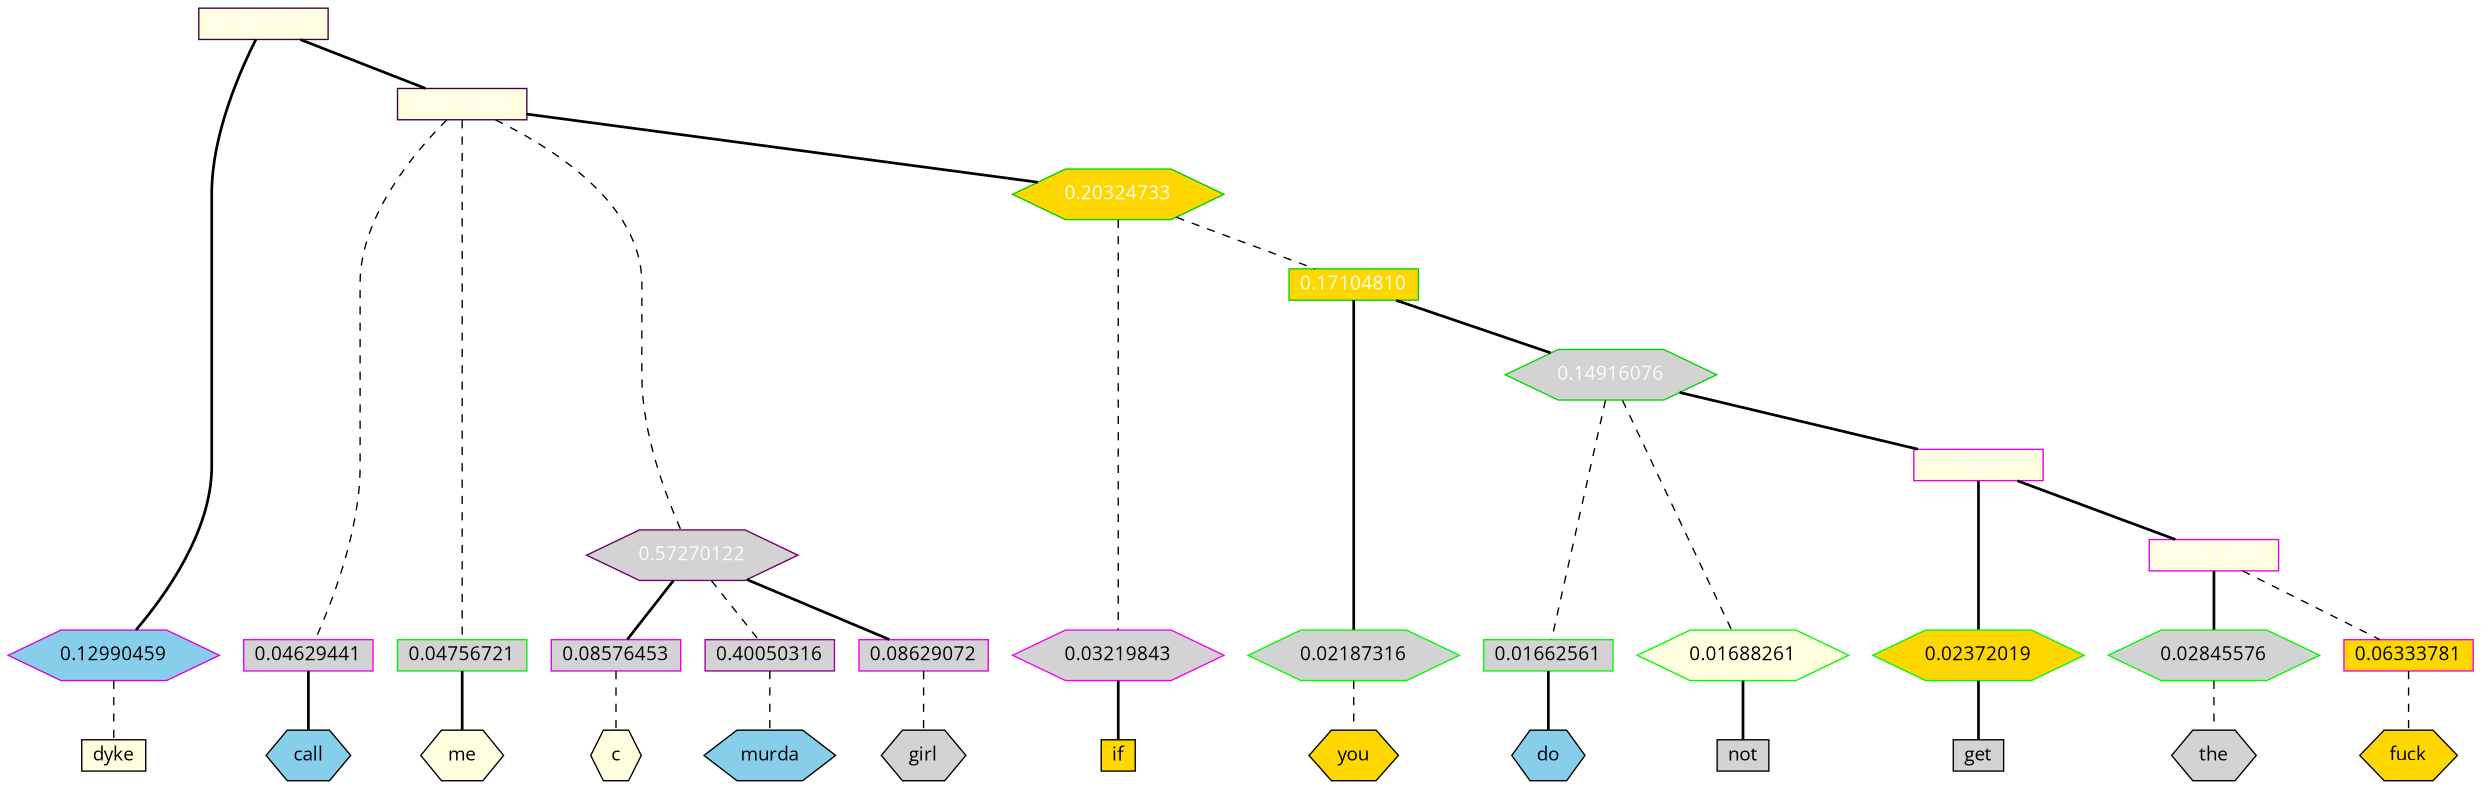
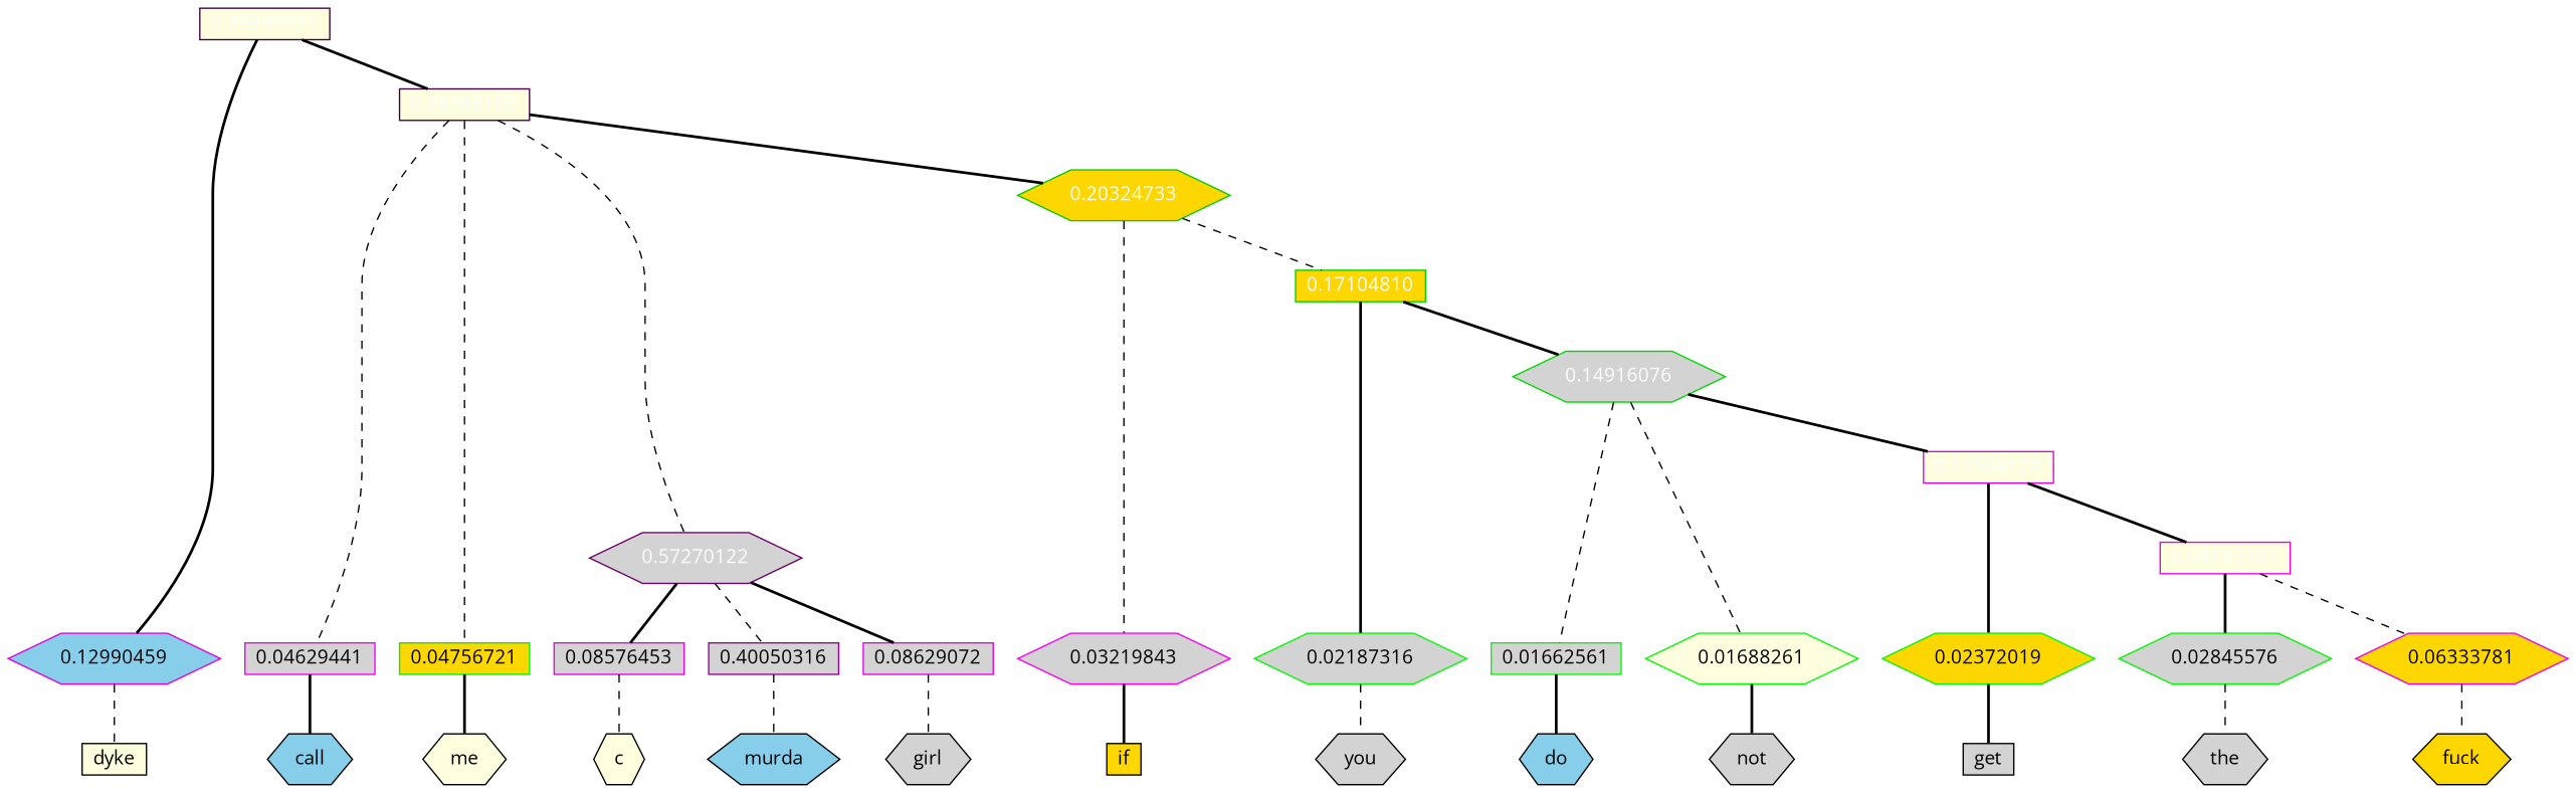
  graph {
    fontname="Open Sans"
    node [color=black fillcolor=lightgrey fontname="Open Sans" format=png nodesep=0.001 ordering=out overlap_scaling=0.01 ranksep=0.001 shape=hexagon style=filled]
    edge [fontname="Open Sans" style=bold]
    n1 [fillcolor=lightyellow height=0.15 label=dyke shape=box style="filled,solid" width=0.15]
    n2 [fillcolor=skyblue height=0.15 label=call style="filled,solid" width=0.15]
    n3 [fillcolor=lightyellow height=0.15 label=me style="filled,solid" width=0.15]
    n4 [fillcolor=lightyellow height=0.15 label=c style="filled,solid" width=0.15]
    n5 [fillcolor=skyblue height=0.15 label=murda style="filled,solid" width=0.15]
    n6 [height=0.15 label=girl style="filled,solid" width=0.15]
    n7 [fillcolor=gold height=0.15 label=if shape=box style="filled,solid" width=0.15]
-   n8 [fillcolor=gold height=0.15 label=you style="filled,solid" width=0.15]
+   n8 [height=0.15 label=you style="filled,solid" width=0.15]
    n9 [fillcolor=skyblue height=0.15 label=do style="filled,solid" width=0.15]
-   n10 [height=0.15 label=not shape=box style="filled,solid" width=0.15]
+   n10 [height=0.15 label=not style="filled,solid" width=0.15]
    n11 [height=0.15 label=get shape=box style="filled,solid" width=0.15]
    n12 [height=0.15 label=the style="filled,solid" width=0.15]
    n13 [fillcolor=gold height=0.15 label=fuck style="filled,solid" width=0.15]
    n14 [color="0.835 1.000 0.870" fillcolor=skyblue fontcolor=black height=0.15 label=0.12990459 width=0.15]
    n15 [color="0.835 1.000 0.954" fontcolor=black height=0.15 label=0.04629441 shape=box width=0.15]
-   n16 [color="0.334 1.000 0.952" fontcolor=black height=0.15 label=0.04756721 shape=box width=0.15]
+   n16 [color="0.334 1.000 0.952" fillcolor=gold fontcolor=black height=0.15 label=0.04756721 shape=box width=0.15]
    n17 [color="0.835 1.000 0.914" fontcolor=black height=0.15 label=0.08576453 shape=box width=0.15]
    n18 [color="0.835 1.000 0.599" fontcolor=black height=0.15 label=0.40050316 shape=box width=0.15]
    n19 [color="0.835 1.000 0.914" fontcolor=black height=0.15 label=0.08629072 shape=box width=0.15]
    n20 [color="0.835 1.000 0.968" fontcolor=black height=0.15 label=0.03219843 width=0.15]
    n21 [color="0.334 1.000 0.978" fontcolor=black height=0.15 label=0.02187316 width=0.15]
    n22 [color="0.334 1.000 0.983" fontcolor=black height=0.15 label=0.01662561 shape=box width=0.15]
    n23 [color="0.334 1.000 0.983" fillcolor=lightyellow fontcolor=black height=0.15 label=0.01688261 width=0.15]
    n24 [color="0.334 1.000 0.976" fillcolor=gold fontcolor=black height=0.15 label=0.02372019 width=0.15]
    n25 [color="0.334 1.000 0.972" fontcolor=black height=0.15 label=0.02845576 width=0.15]
-   n26 [color="0.835 1.000 0.937" fillcolor=gold fontcolor=black height=0.15 label=0.06333781 shape=box width=0.15]
+   n26 [color="0.835 1.000 0.937" fillcolor=gold fontcolor=black height=0.15 label=0.06333781 width=0.15]
    n27 [color="0.835 1.000 0.250" fillcolor=lightyellow fontcolor=grey99 height=0.15 label=0.99999997 shape=box width=0.15]
    n28 [color="0.835 1.000 0.250" fillcolor=lightyellow fontcolor=grey99 height=0.15 label=0.86988106 shape=box width=0.15]
    n29 [color="0.835 1.000 0.427" fontcolor=grey99 height=0.15 label=0.57270122 width=0.15]
    n30 [color="0.334 1.000 0.797" fillcolor=gold fontcolor=grey99 height=0.15 label=0.20324733 width=0.15]
    n31 [color="0.334 1.000 0.829" fillcolor=gold fontcolor=grey99 height=0.15 label=0.17104810 shape=box width=0.15]
    n32 [color="0.334 1.000 0.851" fontcolor=grey99 height=0.15 label=0.14916076 width=0.15]
    n33 [color="0.835 1.000 0.884" fillcolor=lightyellow fontcolor=grey99 height=0.15 label=0.11564129 shape=box width=0.15]
    n34 [color="0.835 1.000 0.908" fillcolor=lightyellow fontcolor=grey99 height=0.15 label=0.09187302 shape=box width=0.15]
    subgraph sub_1 {
      rank=same
      n1
      n2
      n3
      n4
      n5
      n6
      n7
      n8
      n9
      n10
      n11
      n12
      n13
    }
    subgraph sub_2 {
      rank=same
      n14
      n15
      n16
      n17
      n18
      n19
      n20
      n21
      n22
      n23
      n24
      n25
      n26
    }
    n14 -- n1 [style=dashed]
    n15 -- n2
    n16 -- n3
    n17 -- n4 [style=dashed]
    n18 -- n5 [style=dashed]
    n19 -- n6 [style=dashed]
    n20 -- n7
    n21 -- n8 [style=dashed]
    n22 -- n9
    n23 -- n10
    n24 -- n11
    n25 -- n12 [style=dashed]
    n26 -- n13 [style=dashed]
    n27 -- n14
    n27 -- n28
    n28 -- n15 [style=dashed]
    n28 -- n16 [style=dashed]
    n28 -- n29 [style=dashed]
    n28 -- n30
    n29 -- n17
    n29 -- n18 [style=dashed]
    n29 -- n19
    n30 -- n20 [style=dashed]
    n30 -- n31 [style=dashed]
    n31 -- n21
    n31 -- n32
    n32 -- n22 [style=dashed]
    n32 -- n23 [style=dashed]
    n32 -- n33
    n33 -- n24
    n33 -- n34
    n34 -- n25
    n34 -- n26 [style=dashed]
  }
